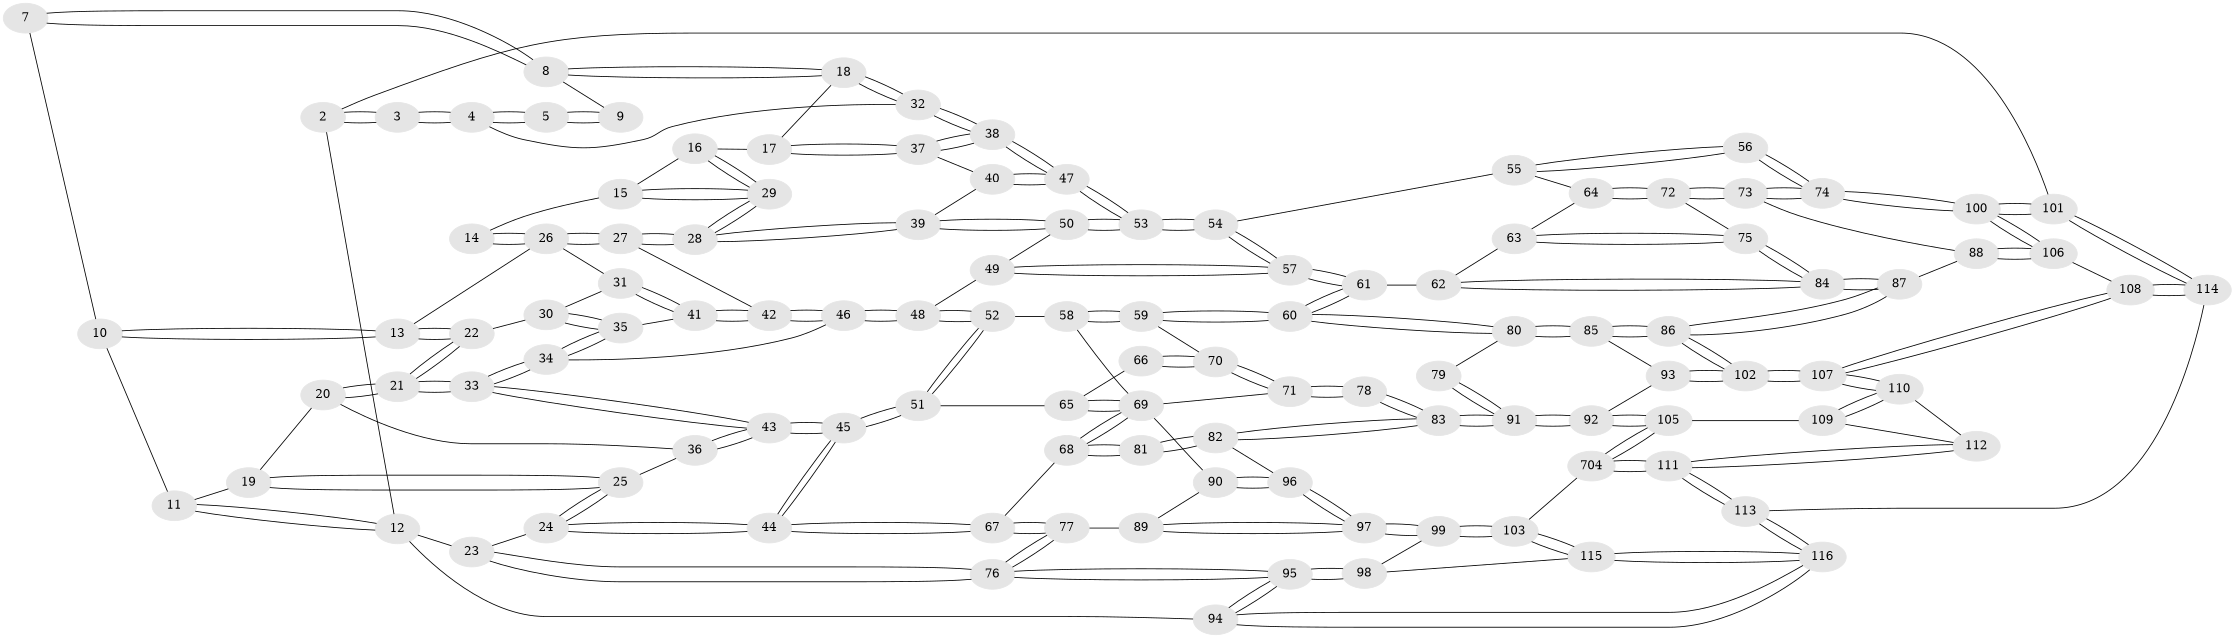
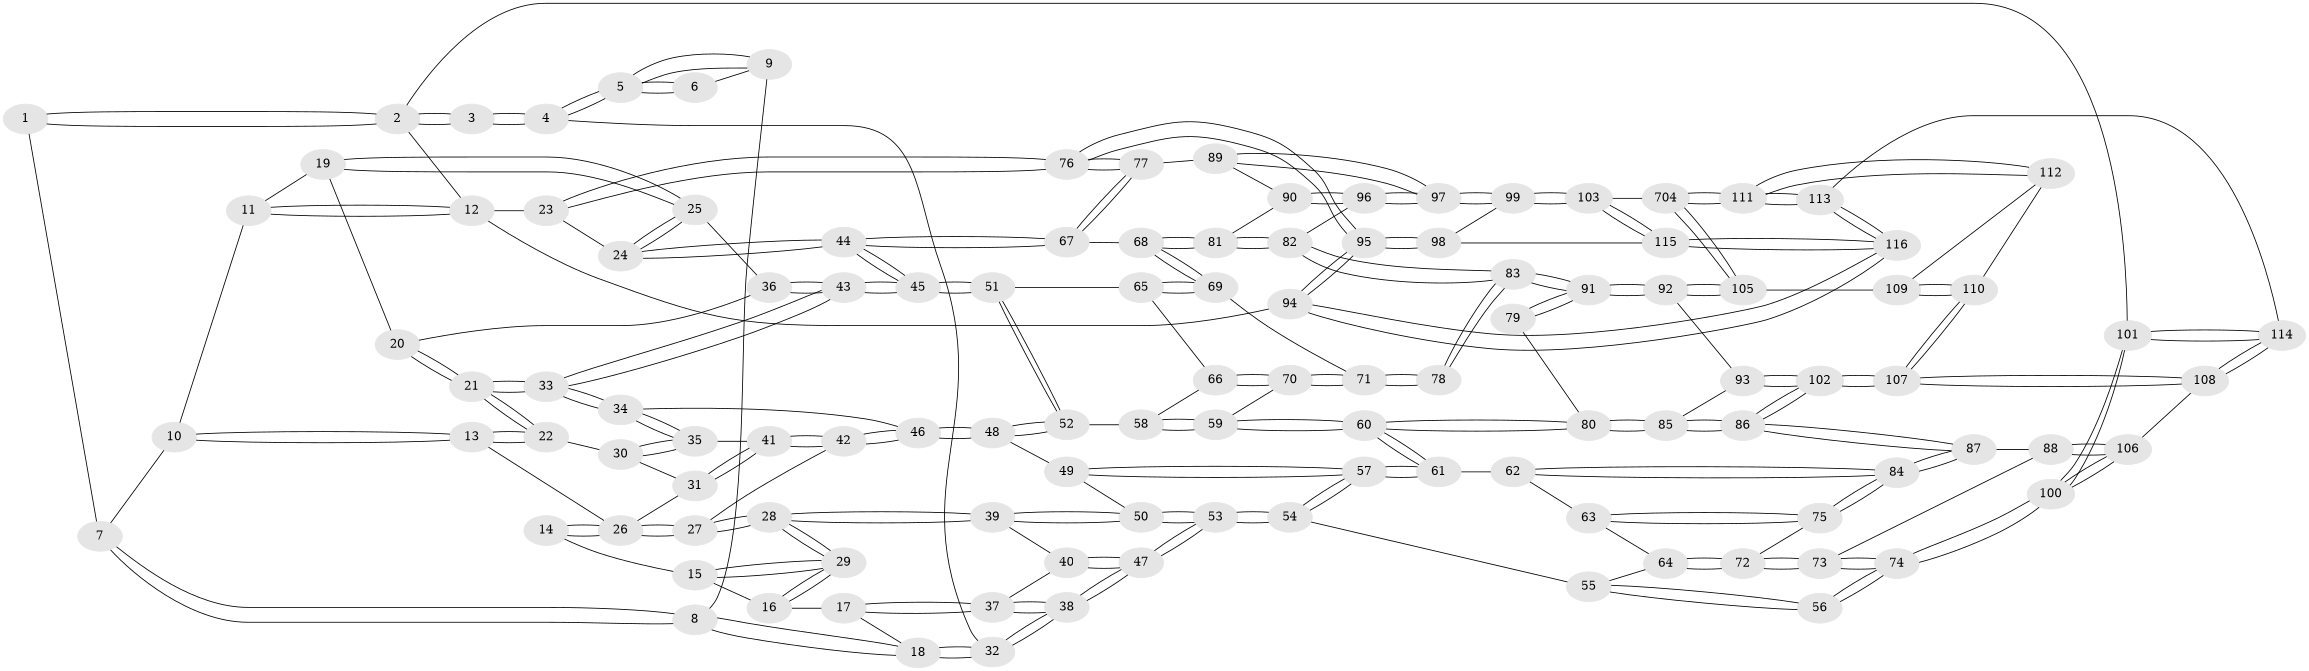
  graph {
    rankdir=LR
    node [color=gray90 style=filled]
+   1
    2
    7
    3
    12
    101
    8
    10
    4
    23
    94
    114
    5
    32
    56
    74
+   6
    9
    38
    18
    11
    13
    19
    22
    26
    20
    25
    24
    76
    95
    116
    14
    15
    30
    16
    29
    27
    31
    17
    37
    40
    21
    36
    33
    43
    34
    35
    44
    77
    45
    67
    28
    42
    41
    39
    46
    50
    47
    48
    53
    51
    68
    52
    65
    49
    54
    57
    58
    61
    66
    69
    59
    55
    64
    72
    100
    62
    60
    70
    80
    71
    85
    63
    84
    75
    87
    73
    81
    89
    82
    90
    78
    83
    88
    106
    98
    97
    79
    91
    92
    86
    93
    96
    102
    107
    108
    99
    105
    109
    115
    103
    n112 [label=704]
    110
    111
    112
    113
+   1 -- 2
+   1 -- 2
+   1 -- 7
    2 -- 3
    2 -- 3
    2 -- 12
    2 -- 101
    7 -- 8
    7 -- 8
    7 -- 10
    3 -- 4
    3 -- 4
    12 -- 23
    12 -- 94
    101 -- 114
    101 -- 114
    8 -- 9
    8 -- 18
    8 -- 18
    10 -- 11
    10 -- 13
    10 -- 13
    4 -- 5
    4 -- 5
    4 -- 32
    23 -- 24
    23 -- 76
    23 -- 76
    94 -- 95
    94 -- 95
    94 -- 116
    94 -- 116
+   5 -- 6
+   5 -- 6
    5 -- 9
    5 -- 9
    32 -- 38
    32 -- 38
    56 -- 74
    56 -- 74
    74 -- 100
    74 -- 100
+   6 -- 9
    38 -- 47
    38 -- 47
    18 -- 32
    18 -- 32
    11 -- 12
    11 -- 12
    11 -- 19
    13 -- 22
    13 -- 22
    13 -- 26
    19 -- 20
    19 -- 25
    19 -- 25
    22 -- 30
    26 -- 27
    26 -- 27
    26 -- 31
    20 -- 21
    20 -- 21
    20 -- 36
    25 -- 36
    24 -- 25
    24 -- 25
    24 -- 44
    24 -- 44
    76 -- 95
    76 -- 95
    76 -- 77
    76 -- 77
    95 -- 98
    95 -- 98
    14 -- 26
    14 -- 26
    14 -- 15
    15 -- 16
    15 -- 29
    15 -- 29
    30 -- 31
    30 -- 35
    30 -- 35
    16 -- 29
    16 -- 29
    16 -- 17
    27 -- 28
    27 -- 28
    27 -- 42
    31 -- 41
    31 -- 41
    17 -- 18
    17 -- 37
    17 -- 37
    37 -- 38
    37 -- 38
    37 -- 40
    40 -- 47
    40 -- 47
    21 -- 22
    21 -- 22
    21 -- 33
    21 -- 33
    36 -- 43
    36 -- 43
    33 -- 43
    33 -- 43
    33 -- 34
    33 -- 34
    43 -- 45
    43 -- 45
    34 -- 35
    34 -- 35
    34 -- 46
    35 -- 41
    44 -- 45
    44 -- 45
    44 -- 67
    44 -- 67
    77 -- 89
    45 -- 51
    45 -- 51
    67 -- 77
    67 -- 77
    67 -- 68
    28 -- 29
    28 -- 29
    28 -- 39
    28 -- 39
    42 -- 46
    42 -- 46
    41 -- 42
    41 -- 42
    39 -- 40
    39 -- 50
    39 -- 50
    46 -- 48
    46 -- 48
    50 -- 53
    50 -- 53
    47 -- 53
    47 -- 53
    48 -- 52
    48 -- 52
    48 -- 49
    53 -- 54
    53 -- 54
    51 -- 52
    51 -- 52
    51 -- 65
    68 -- 69
    68 -- 69
    68 -- 81
    68 -- 81
    52 -- 58
    65 -- 66
    65 -- 69
    65 -- 69
    49 -- 50
    49 -- 57
    49 -- 57
    54 -- 57
    54 -- 57
    54 -- 55
    57 -- 61
    57 -- 61
-   58 -- 69
+   58 -- 66
    58 -- 59
    58 -- 59
    61 -- 62
    66 -- 70
    66 -- 70
    69 -- 71
    59 -- 60
    59 -- 60
    59 -- 70
    55 -- 56
    55 -- 56
    55 -- 64
    64 -- 72
    64 -- 72
    72 -- 75
    72 -- 73
    72 -- 73
    100 -- 101
    100 -- 101
    100 -- 106
    100 -- 106
    62 -- 63
    62 -- 84
    62 -- 84
    60 -- 61
    60 -- 61
    60 -- 80
    60 -- 80
    70 -- 71
    70 -- 71
    80 -- 85
    80 -- 85
    71 -- 78
    71 -- 78
    85 -- 86
    85 -- 86
    85 -- 93
    63 -- 64
    63 -- 75
    63 -- 75
    84 -- 87
    84 -- 87
    75 -- 84
    75 -- 84
    87 -- 88
    73 -- 74
    73 -- 74
    73 -- 88
    81 -- 82
    81 -- 82
-   69 -- 90
+   81 -- 90
    89 -- 90
    89 -- 97
    89 -- 97
    82 -- 83
    82 -- 83
    82 -- 96
    90 -- 96
    90 -- 96
    78 -- 83
    78 -- 83
    83 -- 91
    83 -- 91
    88 -- 106
    88 -- 106
    106 -- 108
    98 -- 99
    98 -- 115
    97 -- 99
    97 -- 99
    79 -- 80
    79 -- 91
    79 -- 91
    91 -- 92
    91 -- 92
    92 -- 93
    92 -- 105
    92 -- 105
    86 -- 87
    86 -- 87
    86 -- 102
    86 -- 102
    93 -- 102
    93 -- 102
    96 -- 97
    96 -- 97
    102 -- 107
    102 -- 107
    107 -- 108
    107 -- 108
    107 -- 110
    107 -- 110
    108 -- 114
    108 -- 114
    99 -- 103
    99 -- 103
    105 -- 109
    109 -- 110
    109 -- 110
    109 -- 112
    115 -- 116
    115 -- 116
    103 -- 115
    103 -- 115
    103 -- n112
    n112 -- 105
    n112 -- 105
    n112 -- 111
    n112 -- 111
    110 -- 112
    111 -- 112
    111 -- 112
    111 -- 113
    111 -- 113
    113 -- 114
    113 -- 116
    113 -- 116
  }
